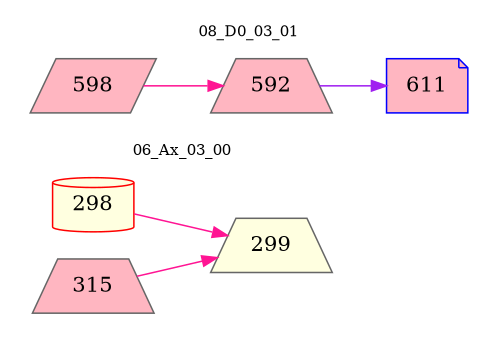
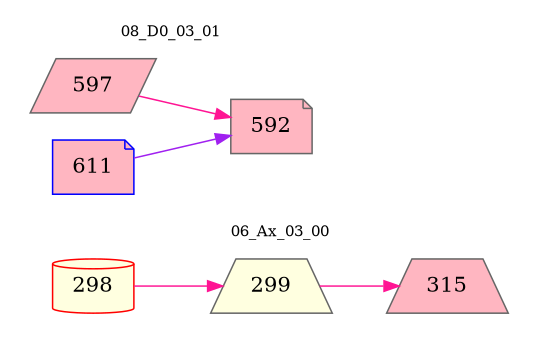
  digraph {
    rankdir=LR
    node [color=gray40 fillcolor=lightpink shape=trapezium style=filled]
    edge [color=deeppink]
    n1 [color=red fillcolor=lightyellow label=298 shape=cylinder]
    n2 [fillcolor=lightyellow label=299]
    n3 [label=315]
-   n4 [label=598 shape=parallelogram]
-   n5 [label=592]
+   n4 [label=597 shape=parallelogram]
+   n5 [label=592 shape=note]
    n6 [color=blue label=611 shape=note]
    subgraph cluster_1 {
      color=white
      fontsize=10
      label="06_Ax_03_00"
      n1
      n2
      n3
    }
    subgraph cluster_2 {
      color=white
      fontsize=10
      label="08_D0_03_01"
      n4
      n5
      n6
    }
    n1 -> n2
-   n3 -> n2
+   n2 -> n3
    n4 -> n5
-   n5 -> n6 [color=purple]
+   n6 -> n5 [color=purple]
  }
